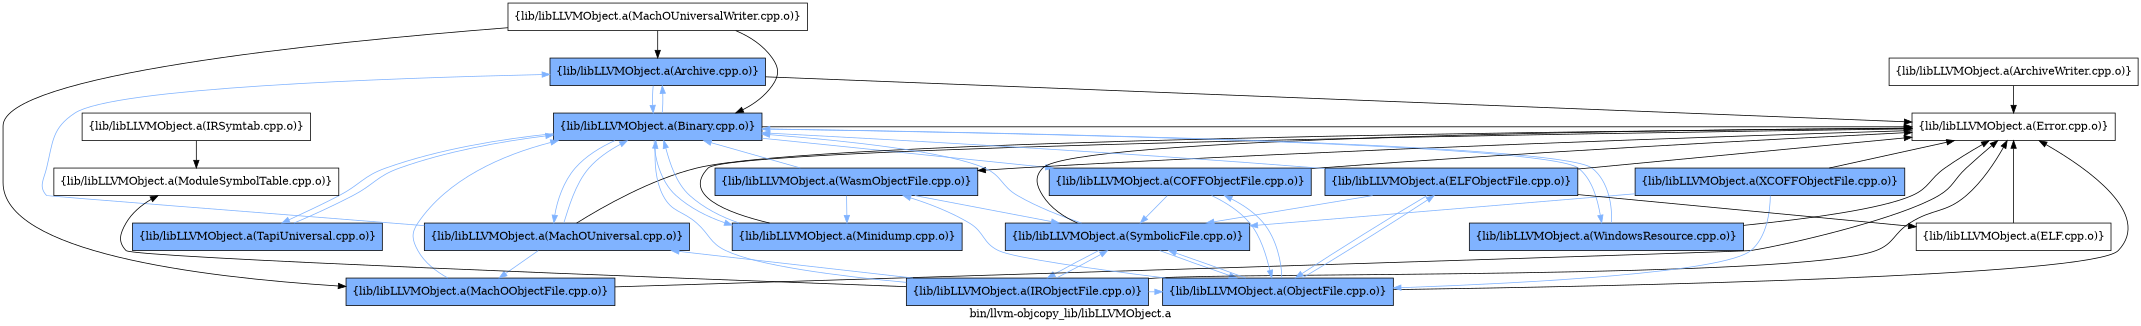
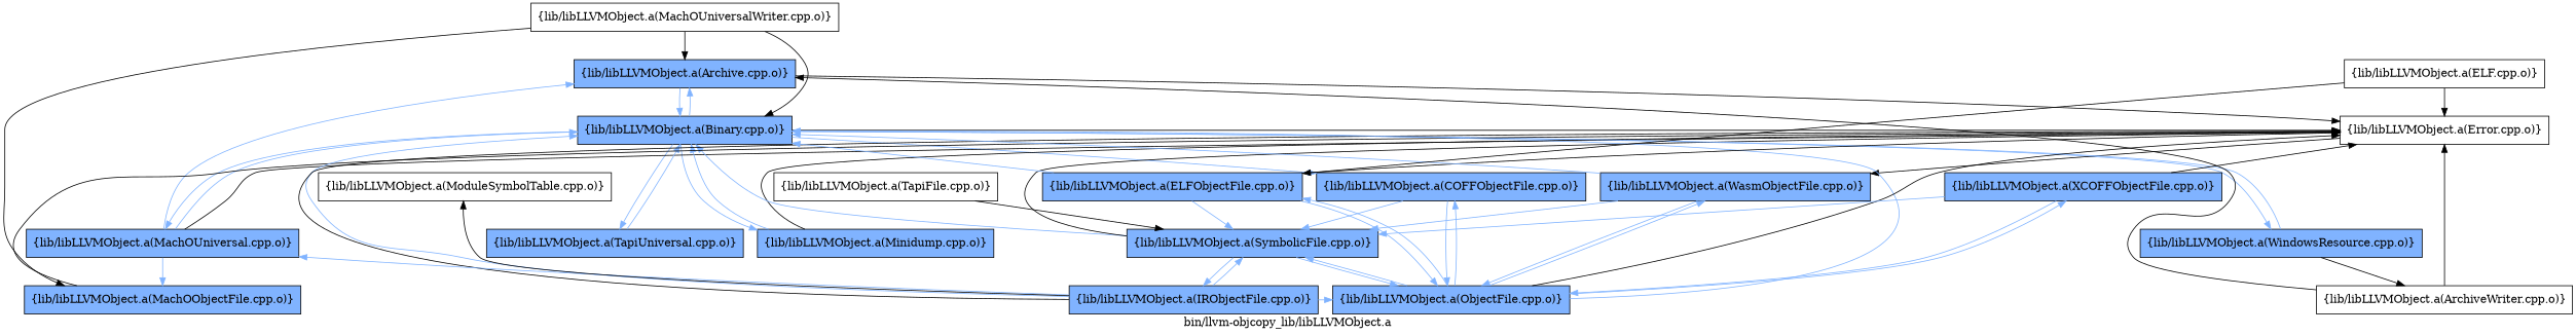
  digraph {
    label="bin/llvm-objcopy_lib/libLLVMObject.a"
    rankdir=TB
    node [fillcolor="0.600000 0.5 1" group=1 shape=box style=filled]
    edge [color="0.600000 0.5 1"]
    n1 [label="{lib/libLLVMObject.a(Archive.cpp.o)}"]
    n2 [label="{lib/libLLVMObject.a(Binary.cpp.o)}"]
    n3 [group=0 label="{lib/libLLVMObject.a(Error.cpp.o)}" fillcolor="" style=""]
    n4 [label="{lib/libLLVMObject.a(MachOUniversal.cpp.o)}"]
    n5 [label="{lib/libLLVMObject.a(Minidump.cpp.o)}"]
    n6 [label="{lib/libLLVMObject.a(SymbolicFile.cpp.o)}"]
    n7 [label="{lib/libLLVMObject.a(TapiUniversal.cpp.o)}"]
    n8 [label="{lib/libLLVMObject.a(WindowsResource.cpp.o)}"]
    n9 [label="{lib/libLLVMObject.a(MachOObjectFile.cpp.o)}"]
    n10 [label="{lib/libLLVMObject.a(IRObjectFile.cpp.o)}"]
    n11 [label="{lib/libLLVMObject.a(ObjectFile.cpp.o)}"]
    n12 [group=0 label="{lib/libLLVMObject.a(ModuleSymbolTable.cpp.o)}" fillcolor="" style=""]
    n13 [label="{lib/libLLVMObject.a(COFFObjectFile.cpp.o)}"]
    n14 [label="{lib/libLLVMObject.a(XCOFFObjectFile.cpp.o)}"]
    n15 [label="{lib/libLLVMObject.a(ELFObjectFile.cpp.o)}"]
    n16 [label="{lib/libLLVMObject.a(WasmObjectFile.cpp.o)}"]
    n17 [group=0 label="{lib/libLLVMObject.a(ELF.cpp.o)}" fillcolor="" style=""]
    n18 [group=0 label="{lib/libLLVMObject.a(ArchiveWriter.cpp.o)}" fillcolor="" style=""]
    n19 [group=0 label="{lib/libLLVMObject.a(MachOUniversalWriter.cpp.o)}" fillcolor="" style=""]
-   n20 [group=0 label="{lib/libLLVMObject.a(IRSymtab.cpp.o)}" fillcolor="" style=""]
+   n21 [group=0 label="{lib/libLLVMObject.a(TapiFile.cpp.o)}" fillcolor="" style=""]
    subgraph sub_1 {
      rank=same
      n1
    }
    subgraph sub_2 {
      rank=same
      n2
      n3
    }
    subgraph sub_3 {
      rank=same
      n4
      n5
      n6
      n7
      n8
    }
    subgraph sub_4 {
      rank=same
      n9
      n10
      n11
    }
    subgraph sub_5 {
      rank=same
      n12
      n13
      n14
      n15
      n16
    }
    n1 -> n2
    n1 -> n3 [color=""]
    n2 -> n1
    n2 -> n3 [color=""]
    n2 -> n4
    n2 -> n5
    n2 -> n7
    n2 -> n8
    n2 -> n13
    n3 -> n16 [color=""]
    n4 -> n1
    n4 -> n2
    n4 -> n3 [color=""]
    n4 -> n9
    n5 -> n2
    n5 -> n3 [color=""]
    n6 -> n2
    n6 -> n3 [color=""]
    n6 -> n10
    n6 -> n11
    n7 -> n2
    n8 -> n2
-   n8 -> n3 [color=""]
-   n9 -> n2
+   n8 -> n18 [color=""]
+   n11 -> n2
    n9 -> n3 [color=""]
    n10 -> n2
    n10 -> n3 [color=""]
    n10 -> n4
    n10 -> n6
    n10 -> n11
    n10 -> n12 [color=""]
    n11 -> n3 [color=""]
    n11 -> n6
    n11 -> n13
+   n11 -> n14
    n11 -> n15
    n11 -> n16
-   n13 -> n3 [color=""]
    n13 -> n6
    n13 -> n11
    n14 -> n3 [color=""]
    n14 -> n6
    n14 -> n11
    n15 -> n2
    n15 -> n3 [color=""]
    n15 -> n6
    n15 -> n11
-   n15 -> n17 [color=""]
+   n17 -> n15 [color=""]
    n16 -> n2
    n16 -> n6
-   n16 -> n5
+   n16 -> n11
    n17 -> n3 [color=""]
+   n18 -> n1 [color=""]
    n18 -> n3 [color=""]
    n19 -> n1 [color=""]
    n19 -> n2 [color=""]
    n19 -> n9 [color=""]
-   n20 -> n12 [color=""]
+   n21 -> n6 [color=""]
  }
